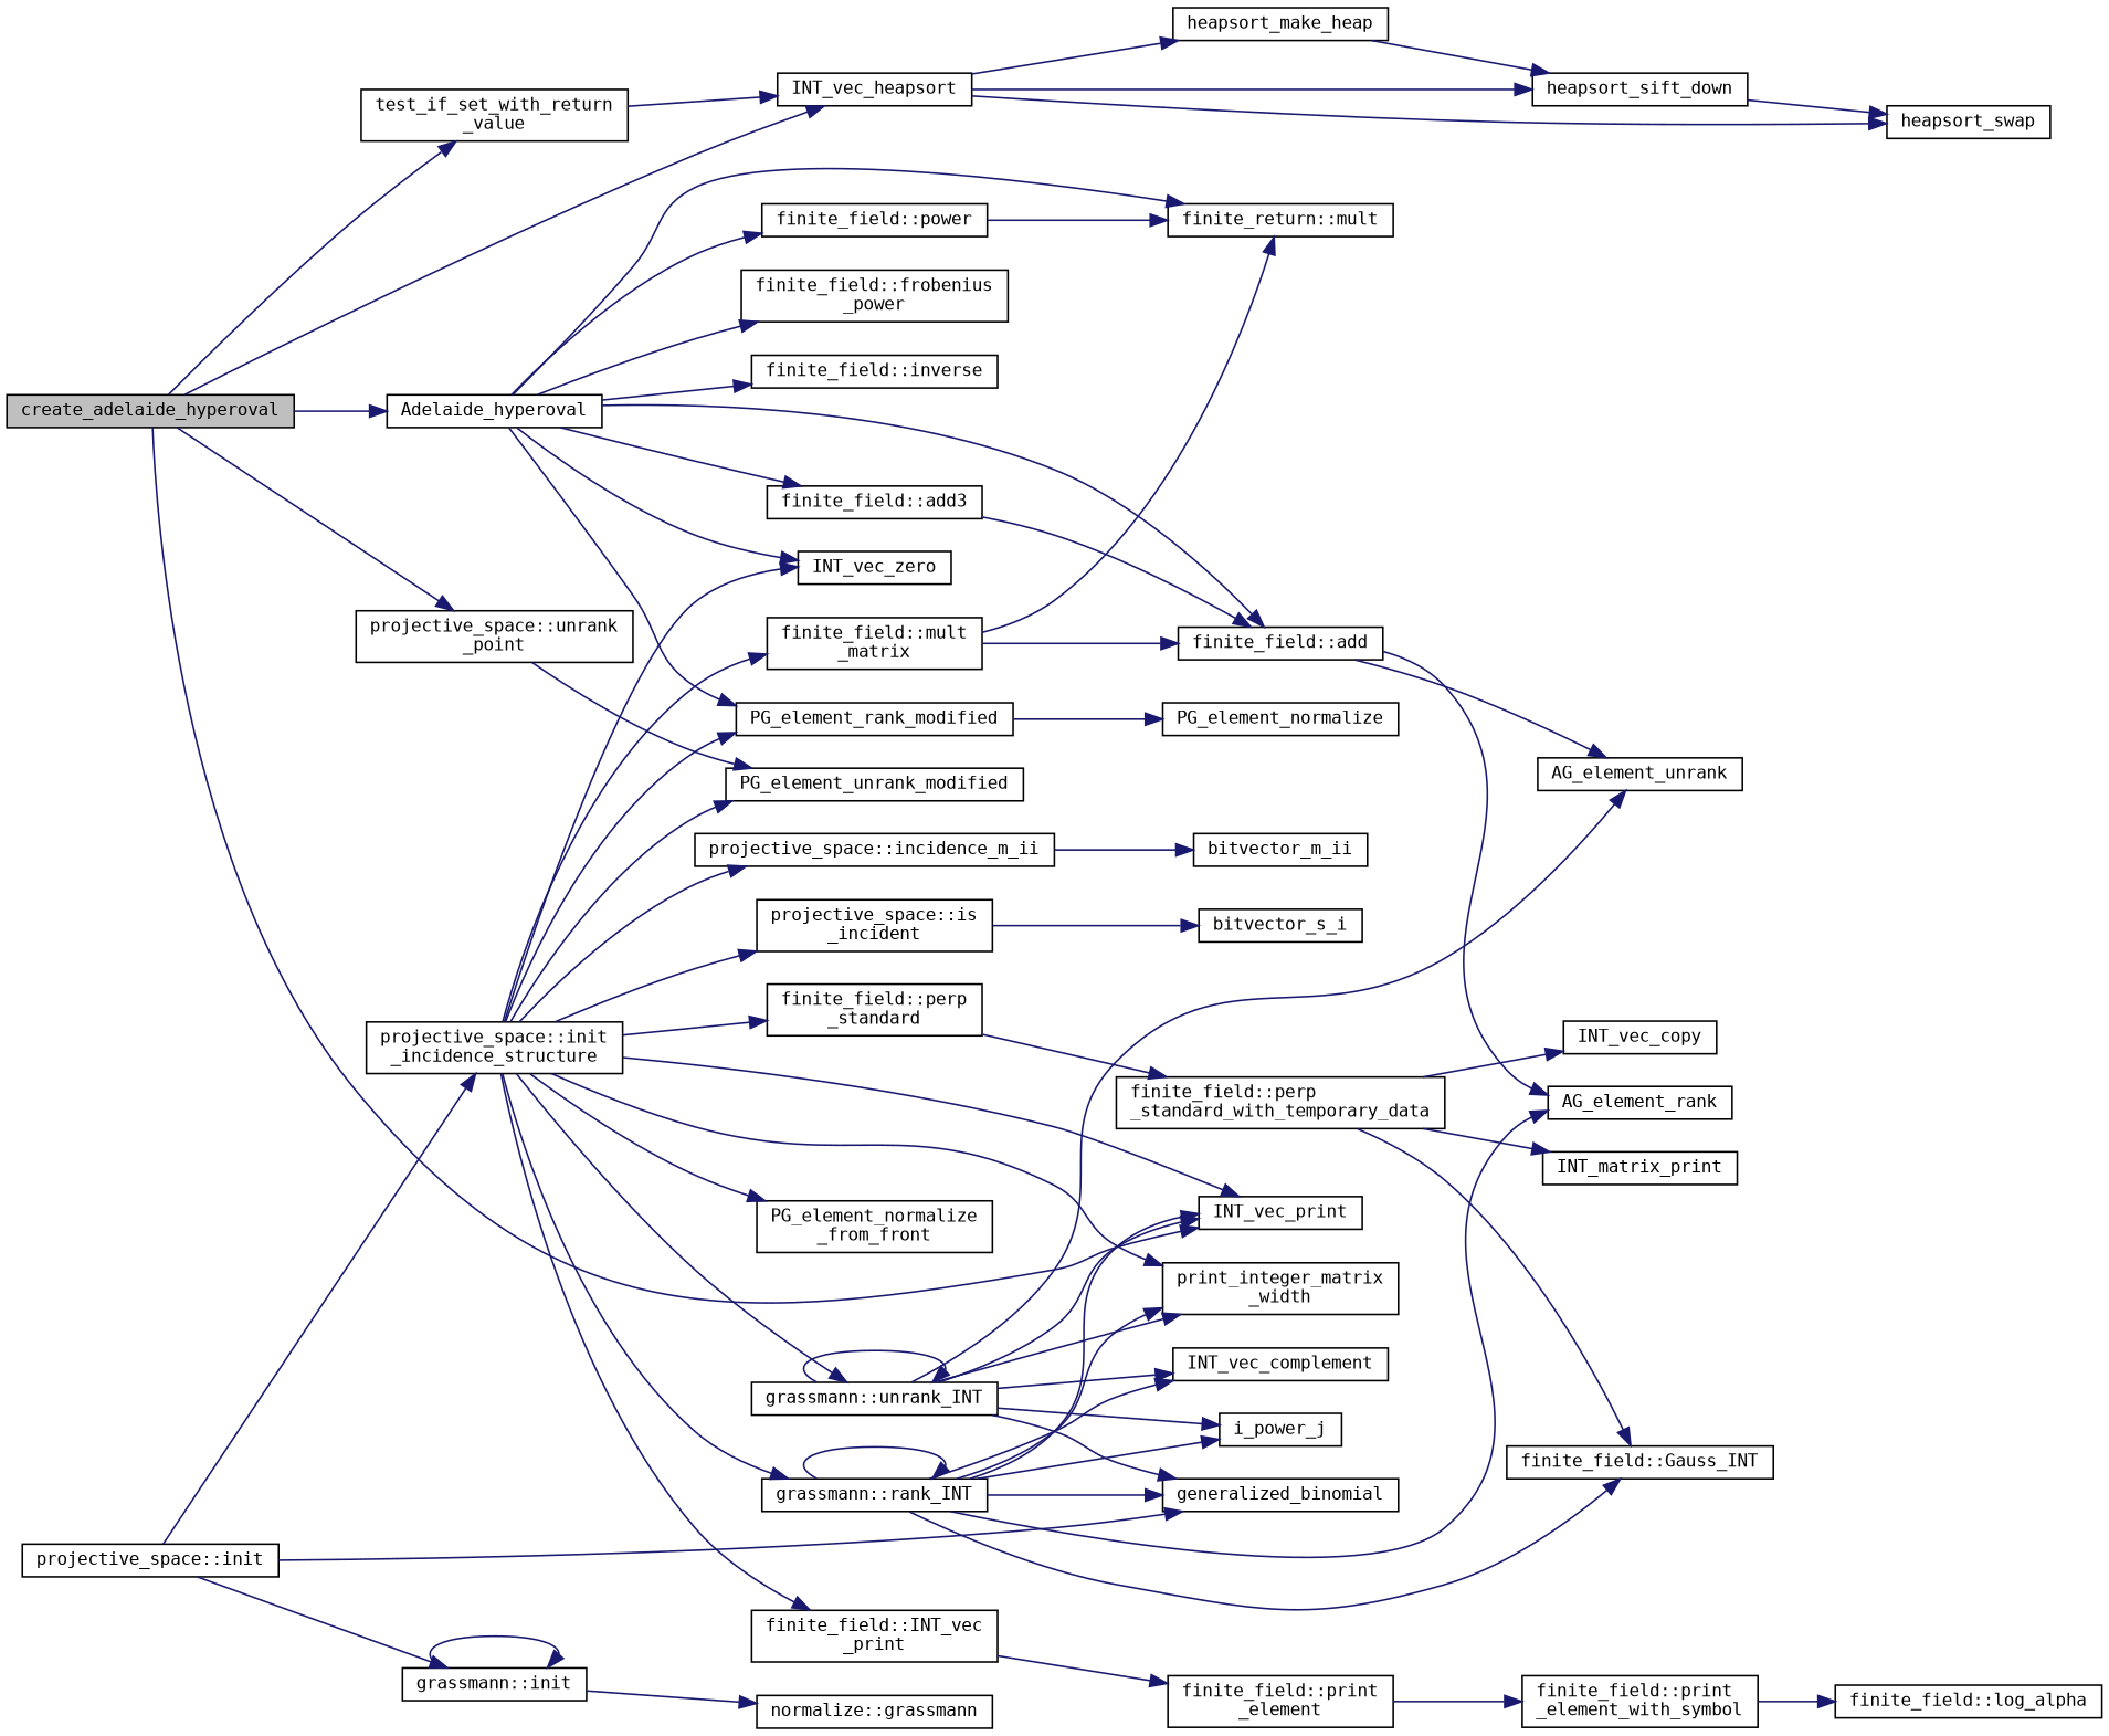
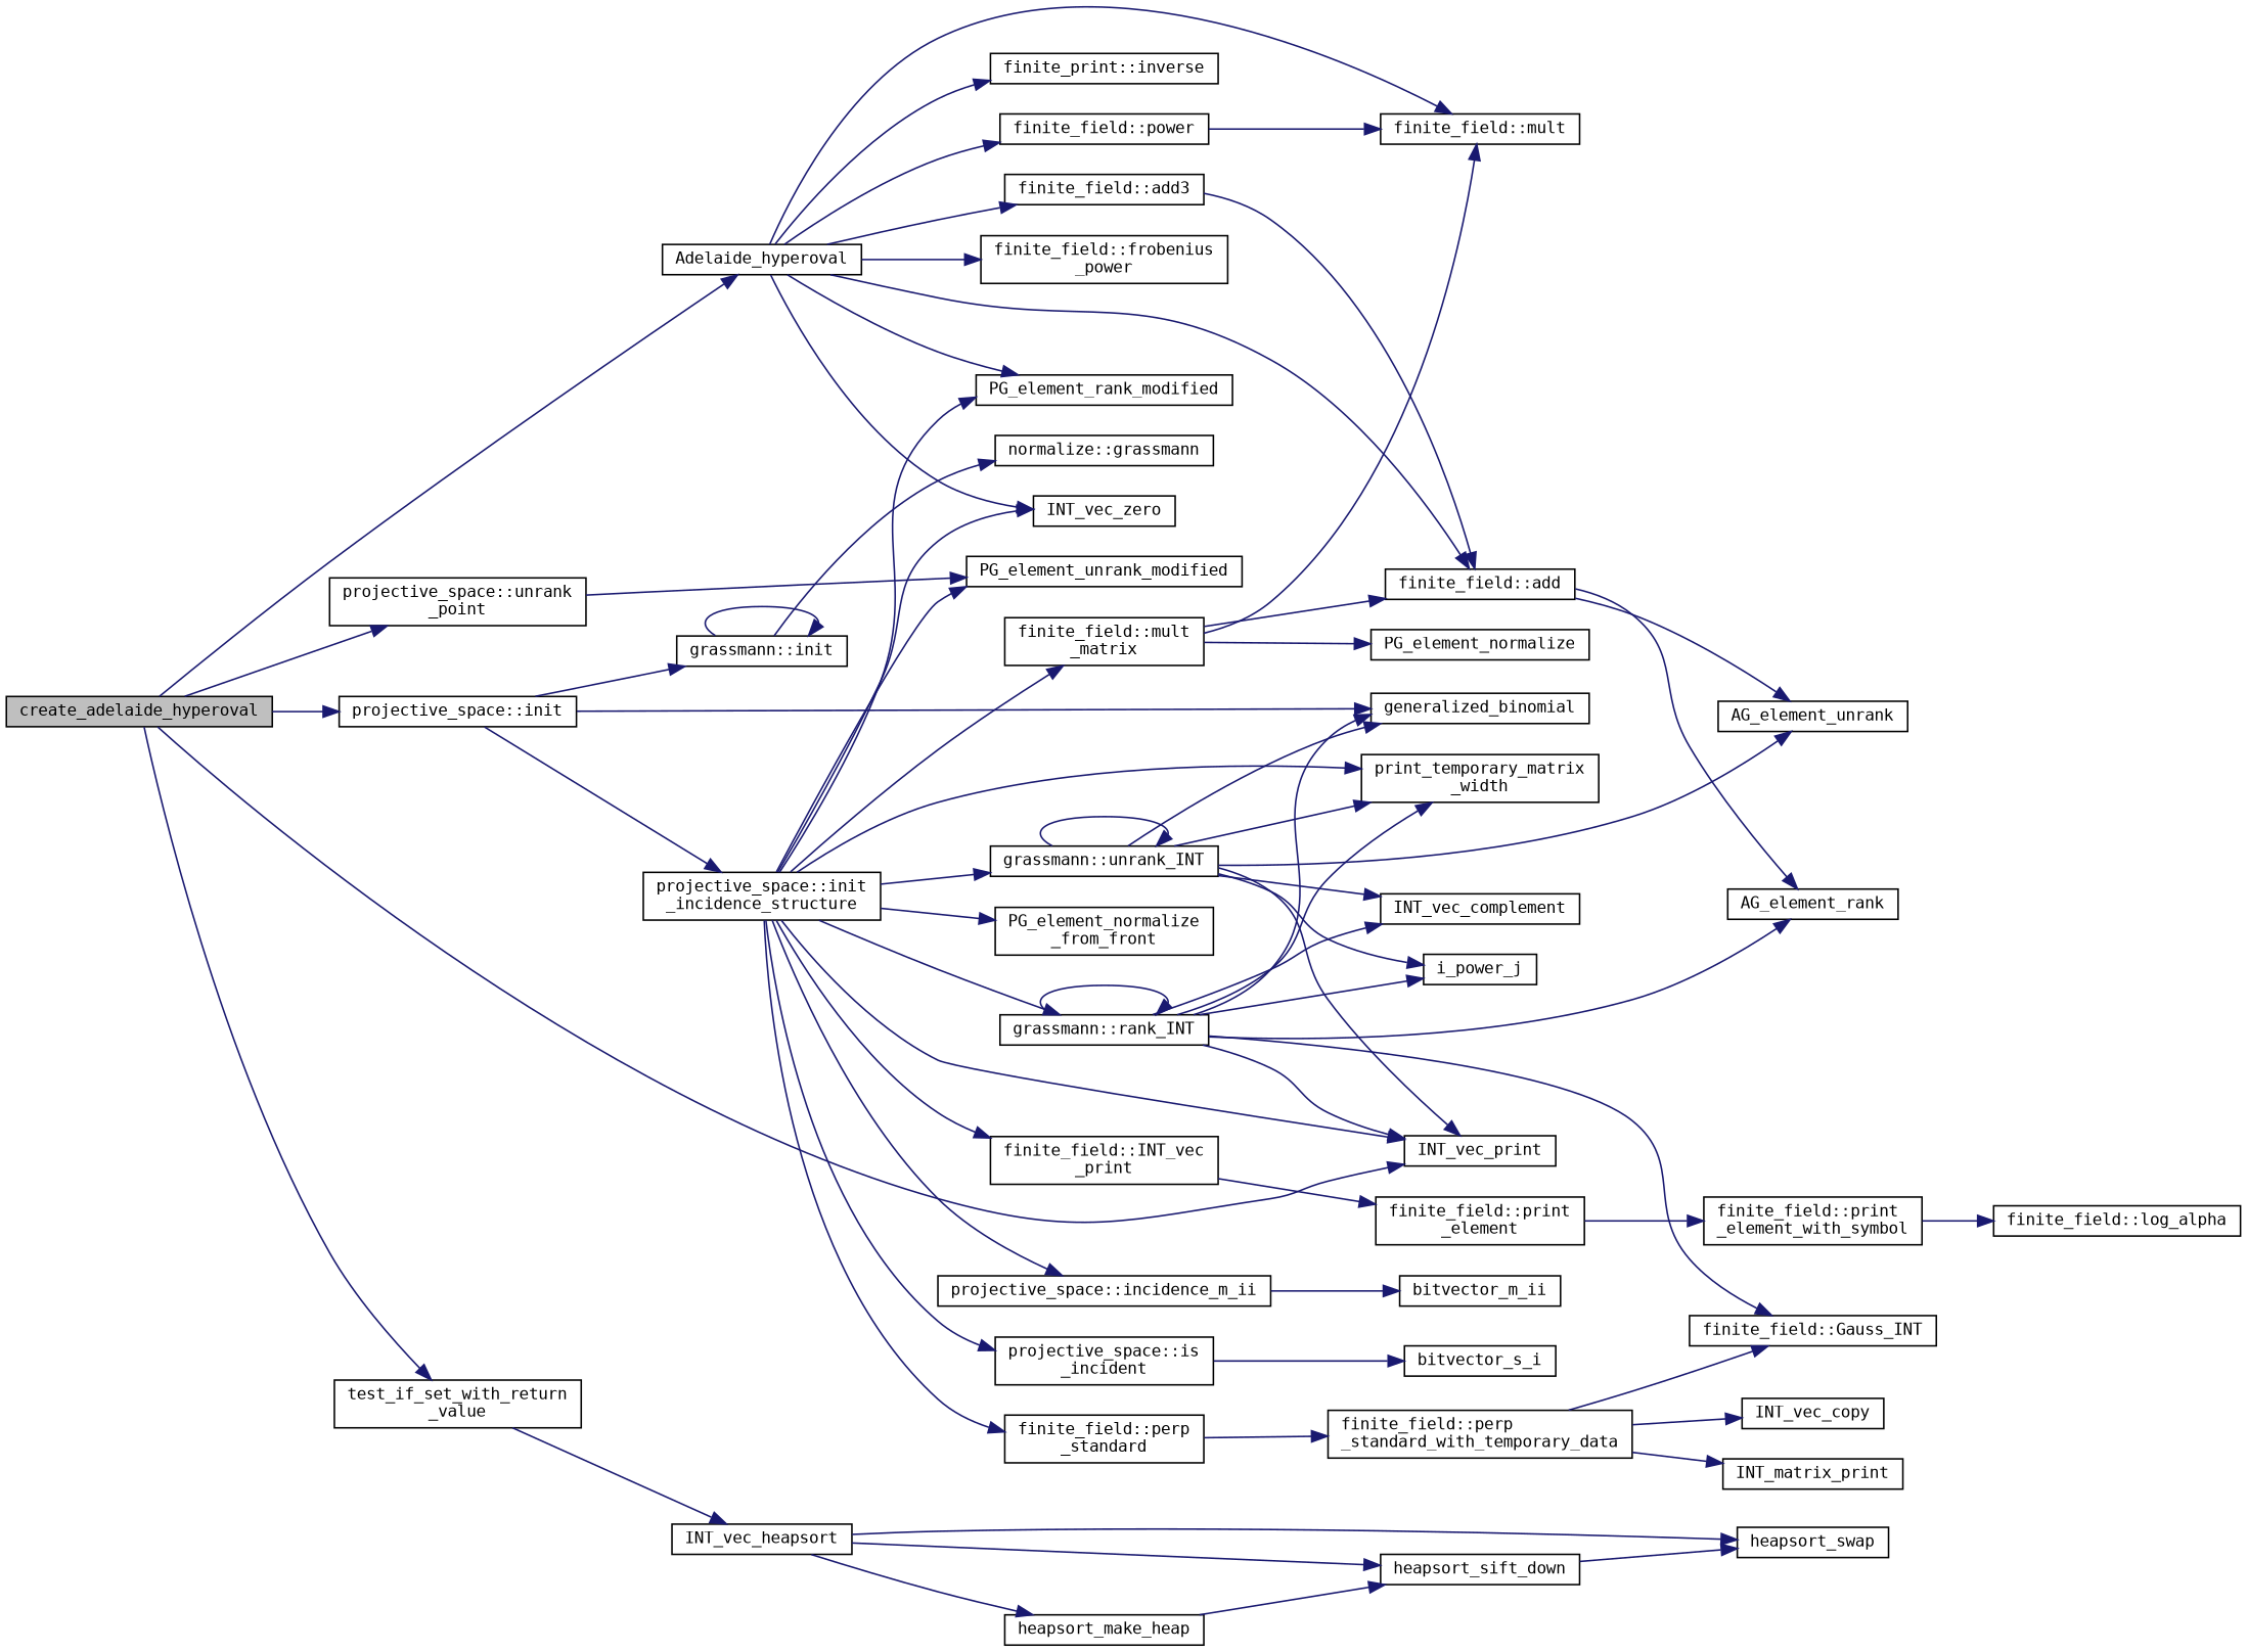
  digraph {
    fontname="DejaVu Sans Mono"
    rankdir=LR
    node [color=black fillcolor=white fontname="DejaVu Sans Mono" fontsize=10 shape=record style=filled]
    edge [color=midnightblue fontname="DejaVu Sans Mono" fontsize=10 labelfontname=Helvetica labelfontsize=10 style=solid]
    n1 [fillcolor=grey75 fontcolor=black height=0.2 label=create_adelaide_hyperoval width=0.4]
    n2 [height=0.2 label=Adelaide_hyperoval width=0.4]
    n3 [height=0.2 label="projective_space::init" width=0.4]
    n4 [height=0.2 label=INT_vec_print width=0.4]
    n5 [height=0.2 label="projective_space::unrank\l_point" width=0.4]
    n6 [height=0.2 label="test_if_set_with_return\l_value" width=0.4]
    n7 [height=0.2 label="finite_field::power" width=0.4]
-   n8 [height=0.2 label="finite_return::mult" width=0.4]
+   n8 [height=0.2 label="finite_field::mult" width=0.4]
    n9 [height=0.2 label="finite_field::frobenius\l_power" width=0.4]
    n10 [height=0.2 label="finite_field::add" width=0.4]
-   n11 [height=0.2 label="finite_field::inverse" width=0.4]
+   n11 [height=0.2 label="finite_print::inverse" width=0.4]
    n12 [height=0.2 label=INT_vec_zero width=0.4]
    n13 [height=0.2 label="finite_field::add3" width=0.4]
    n14 [height=0.2 label=PG_element_rank_modified width=0.4]
    n15 [height=0.2 label="grassmann::init" width=0.4]
    n16 [height=0.2 label=generalized_binomial width=0.4]
    n17 [height=0.2 label="projective_space::init\l_incidence_structure" width=0.4]
    n18 [height=0.2 label=PG_element_unrank_modified width=0.4]
    n19 [height=0.2 label=INT_vec_heapsort width=0.4]
    n20 [height=0.2 label=AG_element_unrank width=0.4]
    n21 [height=0.2 label=AG_element_rank width=0.4]
    n22 [height=0.2 label=PG_element_normalize width=0.4]
    n23 [height=0.2 label="normalize::grassmann" width=0.4]
    n24 [height=0.2 label="finite_field::INT_vec\l_print" width=0.4]
    n25 [height=0.2 label="PG_element_normalize\l_from_front" width=0.4]
    n26 [height=0.2 label="grassmann::unrank_INT" width=0.4]
-   n27 [height=0.2 label="print_integer_matrix\l_width" width=0.4]
+   n27 [height=0.2 label="print_temporary_matrix\l_width" width=0.4]
    n28 [height=0.2 label="grassmann::rank_INT" width=0.4]
    n29 [height=0.2 label="finite_field::mult\l_matrix" width=0.4]
    n30 [height=0.2 label="projective_space::incidence_m_ii" width=0.4]
    n31 [height=0.2 label="finite_field::perp\l_standard" width=0.4]
    n32 [height=0.2 label="projective_space::is\l_incident" width=0.4]
    n33 [height=0.2 label="finite_field::print\l_element" width=0.4]
    n34 [height=0.2 label=i_power_j width=0.4]
    n35 [height=0.2 label=INT_vec_complement width=0.4]
    n36 [height=0.2 label="finite_field::Gauss_INT" width=0.4]
    n37 [height=0.2 label=bitvector_m_ii width=0.4]
    n38 [height=0.2 label="finite_field::perp\l_standard_with_temporary_data" width=0.4]
    n39 [height=0.2 label=bitvector_s_i width=0.4]
    n40 [height=0.2 label="finite_field::print\l_element_with_symbol" width=0.4]
    n41 [height=0.2 label="finite_field::log_alpha" width=0.4]
    n42 [height=0.2 label=INT_vec_copy width=0.4]
    n43 [height=0.2 label=INT_matrix_print width=0.4]
    n44 [height=0.2 label=heapsort_make_heap width=0.4]
    n45 [height=0.2 label=heapsort_sift_down width=0.4]
    n46 [height=0.2 label=heapsort_swap width=0.4]
    n1 -> n2
-   n1 -> n19
+   n1 -> n3
    n1 -> n4
    n1 -> n5
    n1 -> n6
    n2 -> n7
    n2 -> n8
    n2 -> n9
    n2 -> n10
    n2 -> n11
    n2 -> n12
    n2 -> n13
    n2 -> n14
    n3 -> n15
    n3 -> n16
    n3 -> n17
    n5 -> n18
    n6 -> n19
    n7 -> n8
    n10 -> n20
    n10 -> n21
    n13 -> n10
-   n14 -> n22
+   n29 -> n22
    n15 -> n15
    n15 -> n23
    n17 -> n4
    n17 -> n12
    n17 -> n14
    n17 -> n18
    n17 -> n24
    n17 -> n25
    n17 -> n26
    n17 -> n27
    n17 -> n28
    n17 -> n29
    n17 -> n30
    n17 -> n31
    n17 -> n32
    n19 -> n44
    n19 -> n45
    n19 -> n46
    n24 -> n33
    n26 -> n4
    n26 -> n16
    n26 -> n20
    n26 -> n26
    n26 -> n27
    n26 -> n34
    n26 -> n35
    n28 -> n4
    n28 -> n16
    n28 -> n21
    n28 -> n27
    n28 -> n28
    n28 -> n34
    n28 -> n35
    n28 -> n36
    n29 -> n8
    n29 -> n10
    n30 -> n37
    n31 -> n38
    n32 -> n39
    n33 -> n40
    n38 -> n36
    n38 -> n42
    n38 -> n43
    n40 -> n41
    n44 -> n45
    n45 -> n46
  }
